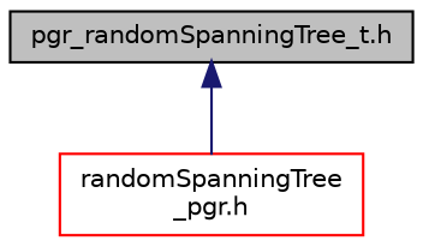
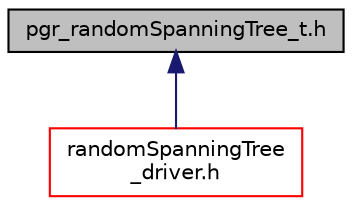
  digraph {
    node [fontname=Helvetica fontsize=10 shape=record style=filled]
    n1 [color=black fillcolor=grey75 fontcolor=black height=0.2 label="pgr_randomSpanningTree_t.h" width=0.4]
-   n2 [color=red fillcolor=white height=0.2 label="randomSpanningTree\l_pgr.h" width=0.4]
+   n2 [color=red fillcolor=white height=0.2 label="randomSpanningTree\l_driver.h" width=0.4]
    n1 -> n2 [color=midnightblue dir=back fontname=Helvetica fontsize=10 labelfontname=Helvetica labelfontsize=10 style=solid]
  }
